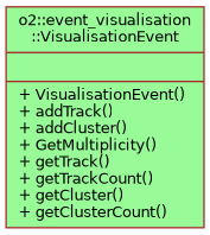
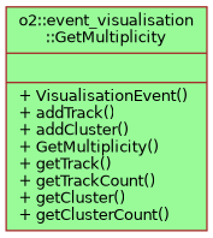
  digraph {
-   n1 [color=brown fillcolor=palegreen fontcolor=black fontname=Helvetica fontsize=10 height=0.2 label="{o2::event_visualisation\l::VisualisationEvent\n||+ VisualisationEvent()\l+ addTrack()\l+ addCluster()\l+ GetMultiplicity()\l+ getTrack()\l+ getTrackCount()\l+ getCluster()\l+ getClusterCount()\l}" shape=record style=filled width=0.4]
+   n1 [color=brown fillcolor=palegreen fontcolor=black fontname=Helvetica fontsize=10 height=0.2 label="{o2::event_visualisation\l::GetMultiplicity\n||+ VisualisationEvent()\l+ addTrack()\l+ addCluster()\l+ GetMultiplicity()\l+ getTrack()\l+ getTrackCount()\l+ getCluster()\l+ getClusterCount()\l}" shape=record style=filled width=0.4]
  }
